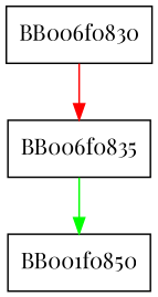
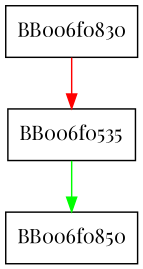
  digraph {
    fontname="Playfair Display"
    splines=ortho
    node [fontname="Playfair Display" shape=box]
    edge [fontname="Playfair Display"]
    BB006f0830
-   BB006f0835
-   BB006f0850 [label=BB001f0850]
+   BB006f0835 [label=BB006f0535]
+   BB006f0850
    BB006f0830 -> BB006f0835 [color=red]
    BB006f0835 -> BB006f0850 [color=green]
  }
